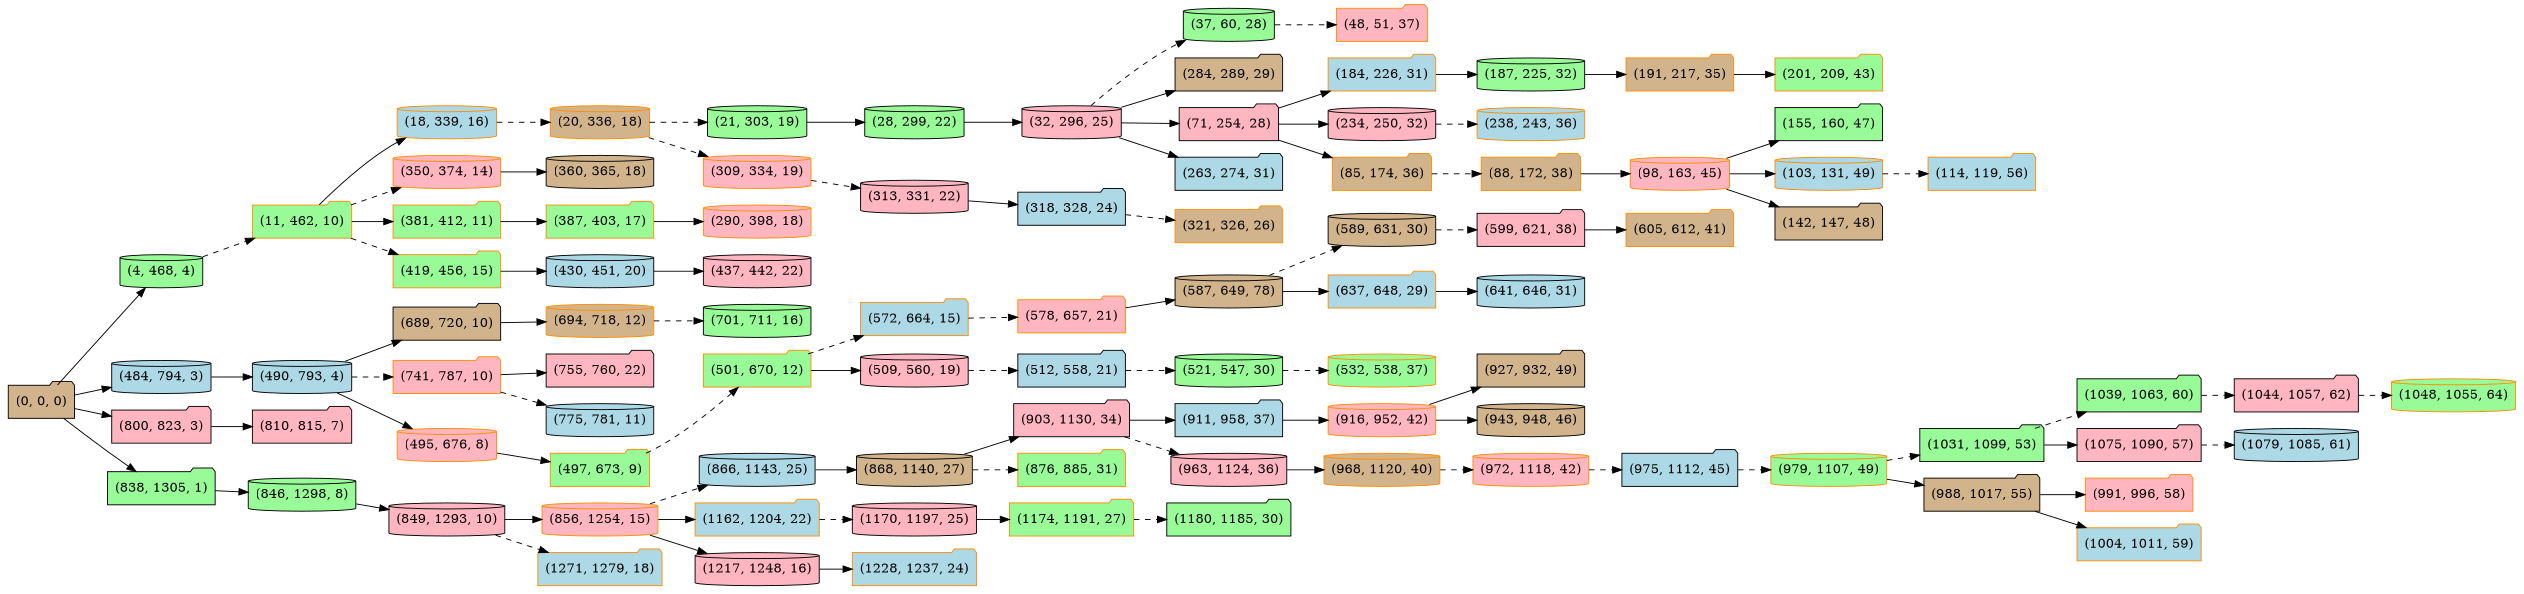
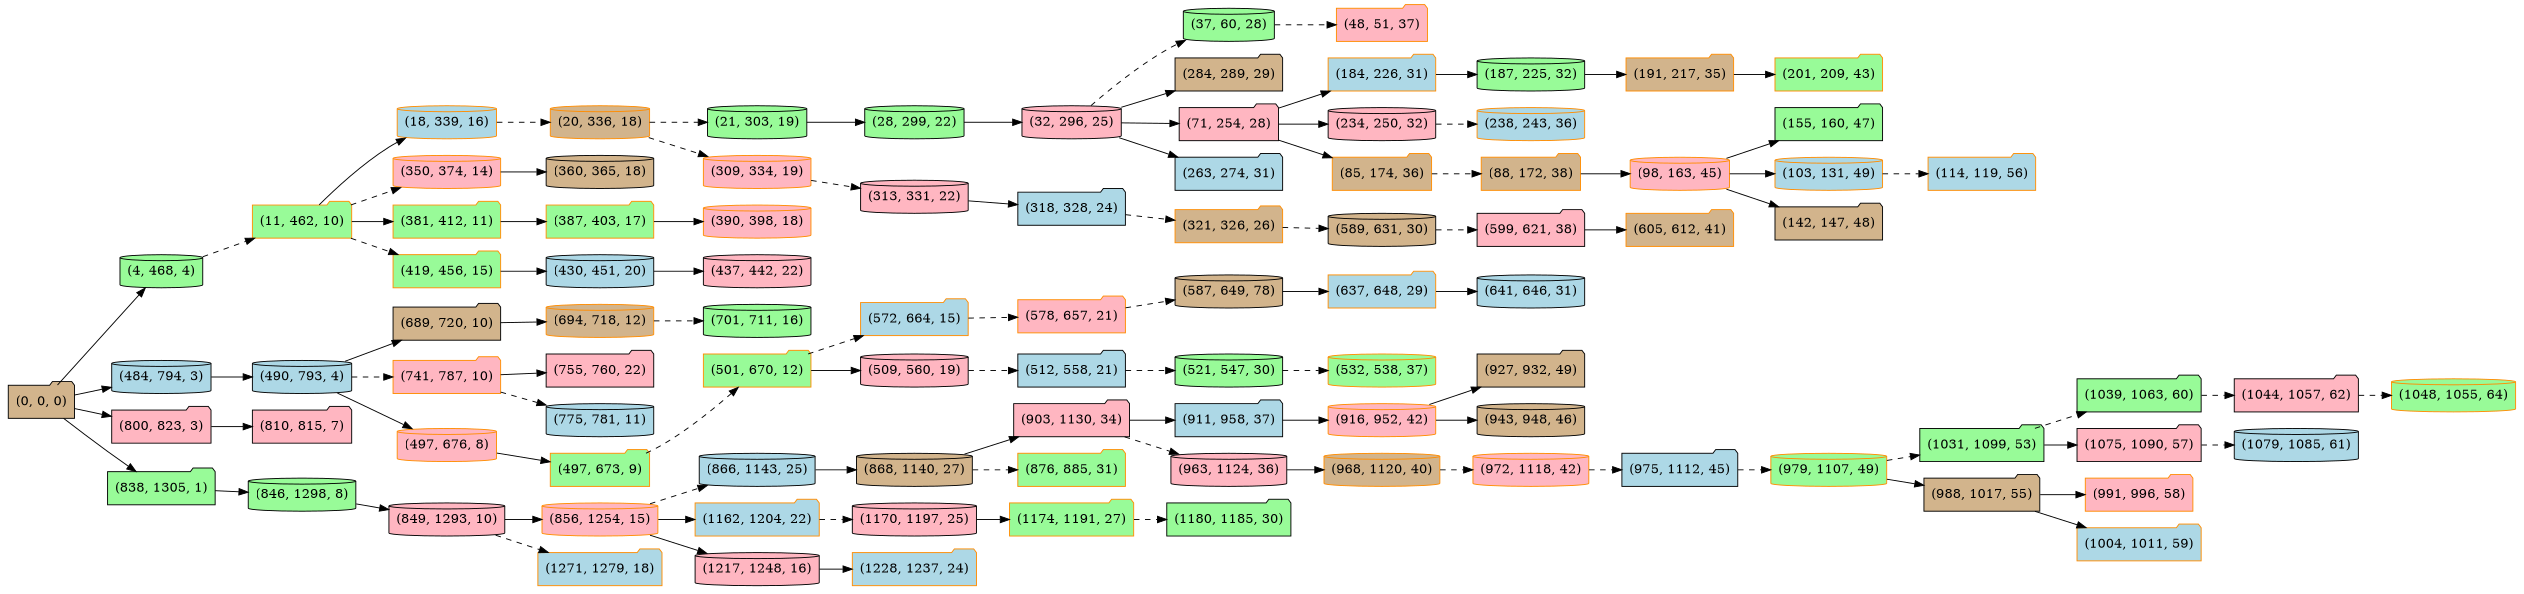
  digraph {
    rankdir=LR
    node [color=black fillcolor=lightpink shape=folder style=filled]
    edge [style=solid]
    "(0, 0, 0)" [fillcolor=tan]
    "(4, 468, 4)" [fillcolor=palegreen shape=cylinder]
    "(484, 794, 3)" [fillcolor=lightblue shape=cylinder]
    "(800, 823, 3)"
    "(838, 1305, 1)" [fillcolor=palegreen]
    "(11, 462, 10)" [color=darkorange fillcolor=palegreen]
    "(490, 793, 4)" [fillcolor=lightblue shape=cylinder]
    "(810, 815, 7)"
    "(846, 1298, 8)" [fillcolor=palegreen shape=cylinder]
    "(18, 339, 16)" [color=darkorange fillcolor=lightblue shape=cylinder]
    "(350, 374, 14)" [color=darkorange shape=cylinder]
    "(381, 412, 11)" [color=darkorange fillcolor=palegreen]
    "(419, 456, 15)" [color=darkorange fillcolor=palegreen]
    "(20, 336, 18)" [color=darkorange fillcolor=tan shape=cylinder]
    "(360, 365, 18)" [fillcolor=tan shape=cylinder]
    "(387, 403, 17)" [color=darkorange fillcolor=palegreen]
    "(430, 451, 20)" [fillcolor=lightblue shape=cylinder]
    "(21, 303, 19)" [fillcolor=palegreen shape=cylinder]
    "(309, 334, 19)" [color=darkorange shape=cylinder]
    "(28, 299, 22)" [fillcolor=palegreen shape=cylinder]
    "(313, 331, 22)" [shape=cylinder]
    "(32, 296, 25)" [shape=cylinder]
    "(37, 60, 28)" [fillcolor=palegreen shape=cylinder]
    "(71, 254, 28)"
    "(263, 274, 31)" [fillcolor=lightblue]
    "(284, 289, 29)" [fillcolor=tan]
    "(48, 51, 37)" [color=darkorange]
    "(85, 174, 36)" [color=darkorange fillcolor=tan]
    "(184, 226, 31)" [color=darkorange fillcolor=lightblue]
    "(234, 250, 32)" [shape=cylinder]
    "(88, 172, 38)" [color=darkorange fillcolor=tan]
    "(187, 225, 32)" [fillcolor=palegreen shape=cylinder]
    "(238, 243, 36)" [color=darkorange fillcolor=lightblue shape=cylinder]
    "(98, 163, 45)" [color=darkorange shape=cylinder]
    "(103, 131, 49)" [color=darkorange fillcolor=lightblue shape=cylinder]
    "(142, 147, 48)" [fillcolor=tan]
    "(155, 160, 47)" [fillcolor=palegreen]
    "(114, 119, 56)" [color=darkorange fillcolor=lightblue]
    "(191, 217, 35)" [color=darkorange fillcolor=tan]
    "(201, 209, 43)" [color=darkorange fillcolor=palegreen]
    "(318, 328, 24)" [fillcolor=lightblue]
    "(321, 326, 26)" [color=darkorange fillcolor=tan]
-   "(390, 398, 18)" [color=darkorange shape=cylinder label="(290, 398, 18)"]
+   "(390, 398, 18)" [color=darkorange shape=cylinder]
    "(437, 442, 22)" [shape=cylinder]
-   "(495, 676, 8)" [color=darkorange shape=cylinder]
+   "(495, 676, 8)" [color=darkorange shape=cylinder label="(497, 676, 8)"]
    "(689, 720, 10)" [fillcolor=tan]
    "(741, 787, 10)" [color=darkorange]
    "(497, 673, 9)" [color=darkorange fillcolor=palegreen]
    "(694, 718, 12)" [color=darkorange fillcolor=tan shape=cylinder]
    "(755, 760, 22)"
    "(775, 781, 11)" [fillcolor=lightblue shape=cylinder]
    "(501, 670, 12)" [color=darkorange fillcolor=palegreen]
    "(509, 560, 19)" [shape=cylinder]
    "(572, 664, 15)" [color=darkorange fillcolor=lightblue]
    "(512, 558, 21)" [fillcolor=lightblue]
    "(578, 657, 21)" [color=darkorange]
    "(521, 547, 30)" [fillcolor=palegreen shape=cylinder]
    "(532, 538, 37)" [color=darkorange fillcolor=palegreen shape=cylinder]
    n59 [fillcolor=tan label="(587, 649, 78)" shape=cylinder]
    "(589, 631, 30)" [fillcolor=tan shape=cylinder]
    "(637, 648, 29)" [color=darkorange fillcolor=lightblue]
    "(599, 621, 38)"
    "(641, 646, 31)" [fillcolor=lightblue shape=cylinder]
    "(605, 612, 41)" [color=darkorange fillcolor=tan]
    "(701, 711, 16)" [fillcolor=palegreen shape=cylinder]
    "(849, 1293, 10)" [shape=cylinder]
    "(856, 1254, 15)" [color=darkorange shape=cylinder]
    "(1271, 1279, 18)" [color=darkorange fillcolor=lightblue]
    "(866, 1143, 25)" [fillcolor=lightblue shape=cylinder]
    "(1162, 1204, 22)" [color=darkorange fillcolor=lightblue]
    "(1217, 1248, 16)" [shape=cylinder]
    "(868, 1140, 27)" [fillcolor=tan shape=cylinder]
    "(1170, 1197, 25)" [shape=cylinder]
    "(1228, 1237, 24)" [color=darkorange fillcolor=lightblue]
    "(876, 885, 31)" [color=darkorange fillcolor=palegreen]
    "(903, 1130, 34)"
    "(911, 958, 37)" [fillcolor=lightblue]
    "(963, 1124, 36)" [shape=cylinder]
    "(916, 952, 42)" [color=darkorange shape=cylinder]
    "(968, 1120, 40)" [color=darkorange fillcolor=tan shape=cylinder]
    "(927, 932, 49)" [fillcolor=tan]
    "(943, 948, 46)" [fillcolor=tan shape=cylinder]
    "(972, 1118, 42)" [color=darkorange shape=cylinder]
    "(975, 1112, 45)" [fillcolor=lightblue]
    "(979, 1107, 49)" [color=darkorange fillcolor=palegreen shape=cylinder]
    "(988, 1017, 55)" [fillcolor=tan]
    "(1031, 1099, 53)" [fillcolor=palegreen]
    "(991, 996, 58)" [color=darkorange]
    "(1004, 1011, 59)" [color=darkorange fillcolor=lightblue]
    "(1039, 1063, 60)" [fillcolor=palegreen]
    "(1075, 1090, 57)"
    "(1044, 1057, 62)"
    "(1079, 1085, 61)" [fillcolor=lightblue shape=cylinder]
    "(1048, 1055, 64)" [color=darkorange fillcolor=palegreen shape=cylinder]
    "(1174, 1191, 27)" [color=darkorange fillcolor=palegreen]
    "(1180, 1185, 30)" [fillcolor=palegreen]
    "(0, 0, 0)" -> "(4, 468, 4)"
    "(0, 0, 0)" -> "(484, 794, 3)"
    "(0, 0, 0)" -> "(800, 823, 3)"
    "(0, 0, 0)" -> "(838, 1305, 1)"
    "(4, 468, 4)" -> "(11, 462, 10)" [style=dashed]
    "(484, 794, 3)" -> "(490, 793, 4)"
    "(800, 823, 3)" -> "(810, 815, 7)"
    "(838, 1305, 1)" -> "(846, 1298, 8)"
    "(11, 462, 10)" -> "(18, 339, 16)"
    "(11, 462, 10)" -> "(350, 374, 14)" [style=dashed]
    "(11, 462, 10)" -> "(381, 412, 11)"
    "(11, 462, 10)" -> "(419, 456, 15)" [style=dashed]
    "(490, 793, 4)" -> "(495, 676, 8)"
    "(490, 793, 4)" -> "(689, 720, 10)"
    "(490, 793, 4)" -> "(741, 787, 10)" [style=dashed]
    "(846, 1298, 8)" -> "(849, 1293, 10)"
    "(18, 339, 16)" -> "(20, 336, 18)" [style=dashed]
    "(350, 374, 14)" -> "(360, 365, 18)"
    "(381, 412, 11)" -> "(387, 403, 17)"
    "(419, 456, 15)" -> "(430, 451, 20)"
    "(20, 336, 18)" -> "(21, 303, 19)" [style=dashed]
    "(20, 336, 18)" -> "(309, 334, 19)" [style=dashed]
    "(387, 403, 17)" -> "(390, 398, 18)"
    "(430, 451, 20)" -> "(437, 442, 22)"
    "(21, 303, 19)" -> "(28, 299, 22)"
    "(309, 334, 19)" -> "(313, 331, 22)" [style=dashed]
    "(28, 299, 22)" -> "(32, 296, 25)"
    "(313, 331, 22)" -> "(318, 328, 24)"
    "(32, 296, 25)" -> "(37, 60, 28)" [style=dashed]
    "(32, 296, 25)" -> "(71, 254, 28)"
    "(32, 296, 25)" -> "(263, 274, 31)"
    "(32, 296, 25)" -> "(284, 289, 29)"
    "(37, 60, 28)" -> "(48, 51, 37)" [style=dashed]
    "(71, 254, 28)" -> "(85, 174, 36)"
    "(71, 254, 28)" -> "(184, 226, 31)"
    "(71, 254, 28)" -> "(234, 250, 32)"
    "(85, 174, 36)" -> "(88, 172, 38)" [style=dashed]
    "(184, 226, 31)" -> "(187, 225, 32)"
    "(234, 250, 32)" -> "(238, 243, 36)" [style=dashed]
    "(88, 172, 38)" -> "(98, 163, 45)"
    "(187, 225, 32)" -> "(191, 217, 35)"
    "(98, 163, 45)" -> "(103, 131, 49)"
    "(98, 163, 45)" -> "(142, 147, 48)"
    "(98, 163, 45)" -> "(155, 160, 47)"
    "(103, 131, 49)" -> "(114, 119, 56)" [style=dashed]
    "(191, 217, 35)" -> "(201, 209, 43)"
    "(318, 328, 24)" -> "(321, 326, 26)" [style=dashed]
    "(495, 676, 8)" -> "(497, 673, 9)"
    "(689, 720, 10)" -> "(694, 718, 12)"
    "(741, 787, 10)" -> "(755, 760, 22)"
    "(741, 787, 10)" -> "(775, 781, 11)" [style=dashed]
    "(497, 673, 9)" -> "(501, 670, 12)" [style=dashed]
    "(694, 718, 12)" -> "(701, 711, 16)" [style=dashed]
    "(501, 670, 12)" -> "(509, 560, 19)"
    "(501, 670, 12)" -> "(572, 664, 15)" [style=dashed]
    "(509, 560, 19)" -> "(512, 558, 21)" [style=dashed]
    "(572, 664, 15)" -> "(578, 657, 21)" [style=dashed]
    "(512, 558, 21)" -> "(521, 547, 30)" [style=dashed]
-   "(578, 657, 21)" -> n59
+   "(578, 657, 21)" -> n59 [style=dashed]
    "(521, 547, 30)" -> "(532, 538, 37)" [style=dashed]
-   n59 -> "(589, 631, 30)" [style=dashed]
+   "(321, 326, 26)" -> "(589, 631, 30)" [style=dashed]
    n59 -> "(637, 648, 29)"
    "(589, 631, 30)" -> "(599, 621, 38)" [style=dashed]
    "(637, 648, 29)" -> "(641, 646, 31)"
    "(599, 621, 38)" -> "(605, 612, 41)"
    "(849, 1293, 10)" -> "(856, 1254, 15)"
    "(849, 1293, 10)" -> "(1271, 1279, 18)" [style=dashed]
    "(856, 1254, 15)" -> "(866, 1143, 25)" [style=dashed]
    "(856, 1254, 15)" -> "(1162, 1204, 22)"
    "(856, 1254, 15)" -> "(1217, 1248, 16)"
    "(866, 1143, 25)" -> "(868, 1140, 27)"
    "(1162, 1204, 22)" -> "(1170, 1197, 25)" [style=dashed]
    "(1217, 1248, 16)" -> "(1228, 1237, 24)"
    "(868, 1140, 27)" -> "(876, 885, 31)" [style=dashed]
    "(868, 1140, 27)" -> "(903, 1130, 34)"
    "(1170, 1197, 25)" -> "(1174, 1191, 27)"
    "(903, 1130, 34)" -> "(911, 958, 37)"
    "(903, 1130, 34)" -> "(963, 1124, 36)" [style=dashed]
    "(911, 958, 37)" -> "(916, 952, 42)"
    "(963, 1124, 36)" -> "(968, 1120, 40)"
    "(916, 952, 42)" -> "(927, 932, 49)"
    "(916, 952, 42)" -> "(943, 948, 46)"
    "(968, 1120, 40)" -> "(972, 1118, 42)" [style=dashed]
    "(972, 1118, 42)" -> "(975, 1112, 45)" [style=dashed]
    "(975, 1112, 45)" -> "(979, 1107, 49)" [style=dashed]
    "(979, 1107, 49)" -> "(988, 1017, 55)"
    "(979, 1107, 49)" -> "(1031, 1099, 53)" [style=dashed]
    "(988, 1017, 55)" -> "(991, 996, 58)"
    "(988, 1017, 55)" -> "(1004, 1011, 59)"
    "(1031, 1099, 53)" -> "(1039, 1063, 60)" [style=dashed]
    "(1031, 1099, 53)" -> "(1075, 1090, 57)"
    "(1039, 1063, 60)" -> "(1044, 1057, 62)" [style=dashed]
    "(1075, 1090, 57)" -> "(1079, 1085, 61)" [style=dashed]
    "(1044, 1057, 62)" -> "(1048, 1055, 64)" [style=dashed]
    "(1174, 1191, 27)" -> "(1180, 1185, 30)" [style=dashed]
  }
